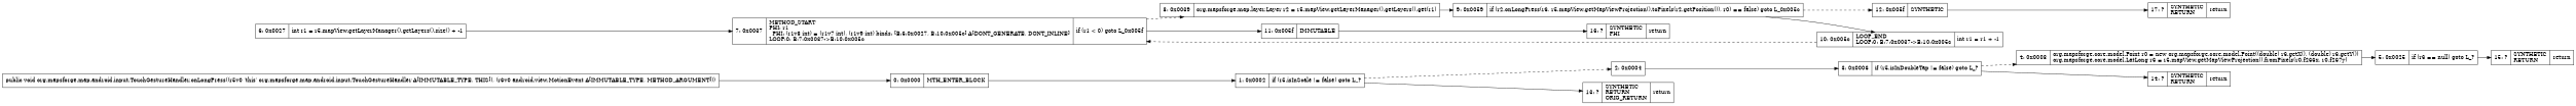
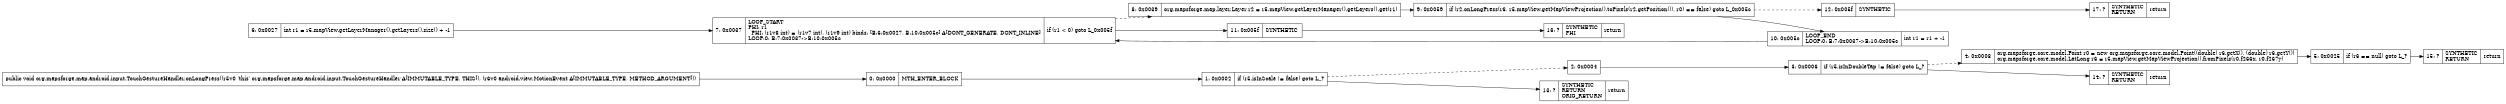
  digraph {
    rankdir=LR
    node [shape=record]
    n1 [label="{0\:\ 0x0000|MTH_ENTER_BLOCK\l}"]
    n2 [label="{1\:\ 0x0002|if (r5.isInScale != false) goto L_?\l}"]
    n3 [label="{2\:\ 0x0004}"]
    n4 [label="{13\:\ ?|SYNTHETIC\lRETURN\lORIG_RETURN\l|return\l}"]
    n5 [label="{3\:\ 0x0006|if (r5.isInDoubleTap != false) goto L_?\l}"]
    n6 [label="{4\:\ 0x0008|org.mapsforge.core.model.Point r0 = new org.mapsforge.core.model.Point((double) r6.getX(), (double) r6.getY())\lorg.mapsforge.core.model.LatLong r6 = r5.mapView.getMapViewProjection().fromPixels(r0.f266x, r0.f267y)\l}"]
    n7 [label="{14\:\ ?|SYNTHETIC\lRETURN\l|return\l}"]
    n8 [label="{5\:\ 0x0025|if (r6 == null) goto L_?\l}"]
    n9 [label="{15\:\ ?|SYNTHETIC\lRETURN\l|return\l}"]
    n10 [label="{6\:\ 0x0027|int r1 = r5.mapView.getLayerManager().getLayers().size() + \-1\l}"]
-   n11 [label="{7\:\ 0x0037|METHOD_START\lPHI: r1 \l  PHI: (r1v8 int) = (r1v7 int), (r1v9 int) binds: [B:6:0x0027, B:10:0x005c] A[DONT_GENERATE, DONT_INLINE]\lLOOP:0: B:7:0x0037\-\>B:10:0x005c\l|if (r1 \< 0) goto L_0x005f\l}"]
+   n11 [label="{7\:\ 0x0037|LOOP_START\lPHI: r1 \l  PHI: (r1v8 int) = (r1v7 int), (r1v9 int) binds: [B:6:0x0027, B:10:0x005c] A[DONT_GENERATE, DONT_INLINE]\lLOOP:0: B:7:0x0037\-\>B:10:0x005c\l|if (r1 \< 0) goto L_0x005f\l}"]
    n12 [label="{8\:\ 0x0039|org.mapsforge.map.layer.Layer r2 = r5.mapView.getLayerManager().getLayers().get(r1)\l}"]
-   n13 [label="{11\:\ 0x005f|IMMUTABLE\l}"]
+   n13 [label="{11\:\ 0x005f|SYNTHETIC\l}"]
    n14 [label="{9\:\ 0x0059|if (r2.onLongPress(r6, r5.mapView.getMapViewProjection().toPixels(r2.getPosition()), r0) == false) goto L_0x005c\l}"]
    n15 [label="{16\:\ ?|SYNTHETIC\lPHI\l|return\l}"]
    n16 [label="{10\:\ 0x005c|LOOP_END\lLOOP:0: B:7:0x0037\-\>B:10:0x005c\l|int r1 = r1 + \-1\l}"]
    n17 [label="{12\:\ 0x005f|SYNTHETIC\l}"]
    n18 [label="{17\:\ ?|SYNTHETIC\lRETURN\l|return\l}"]
    n19 [label="{public void org.mapsforge.map.android.input.TouchGestureHandler.onLongPress((r5v0 'this' org.mapsforge.map.android.input.TouchGestureHandler A[IMMUTABLE_TYPE, THIS]), (r6v0 android.view.MotionEvent A[IMMUTABLE_TYPE, METHOD_ARGUMENT])) }"]
    n1 -> n2
    n2 -> n3 [style=dashed]
    n2 -> n4
    n3 -> n5
    n5 -> n6 [style=dashed]
    n5 -> n7
    n6 -> n8
    n8 -> n9
    n10 -> n11
    n11 -> n12 [style=dashed]
    n11 -> n13
    n12 -> n14
    n13 -> n15
    n14 -> n16
    n14 -> n17 [style=dashed]
-   n16 -> n11 [style=dashed]
+   n16 -> n11
    n17 -> n18
    n19 -> n1
  }
